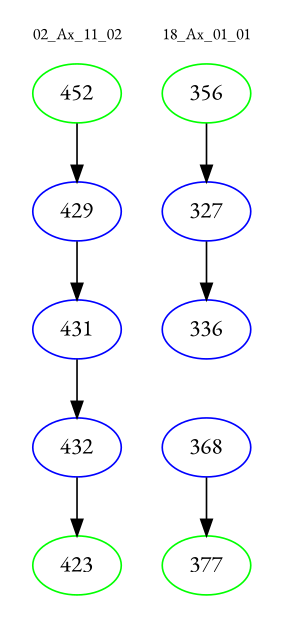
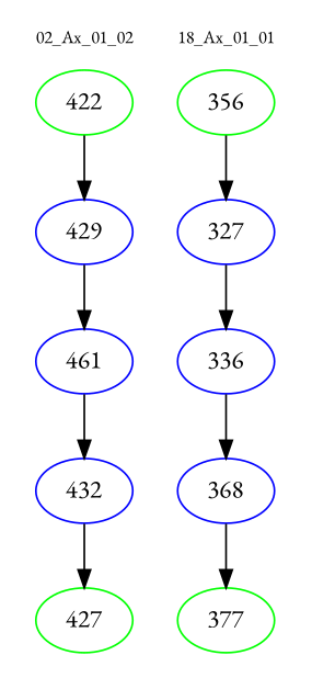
  digraph {
    fontname="EB Garamond"
    node [color=blue fontname="EB Garamond"]
    edge [color=black fontname="EB Garamond"]
-   n1 [color=green label=452]
+   n1 [color=green label=422]
    n2 [label=429]
-   n3 [label=431]
+   n3 [label=461]
    n4 [label=432]
-   n5 [color=green label=423]
+   n5 [color=green label=427]
    n6 [color=green label=356]
    n7 [label=327]
    n8 [label=336]
    n9 [label=368]
    n10 [color=green label=377]
    subgraph cluster_1 {
      color=white
      fontsize=10
-     label="02_Ax_11_02"
+     label="02_Ax_01_02"
      n1
      n2
      n3
      n4
      n5
    }
    subgraph cluster_2 {
      color=white
      fontsize=10
      label="18_Ax_01_01"
      n6
      n7
      n8
      n9
      n10
    }
    n1 -> n2
    n2 -> n3
    n3 -> n4
    n4 -> n5
    n6 -> n7
    n7 -> n8
+   n8 -> n9
    n9 -> n10
  }
